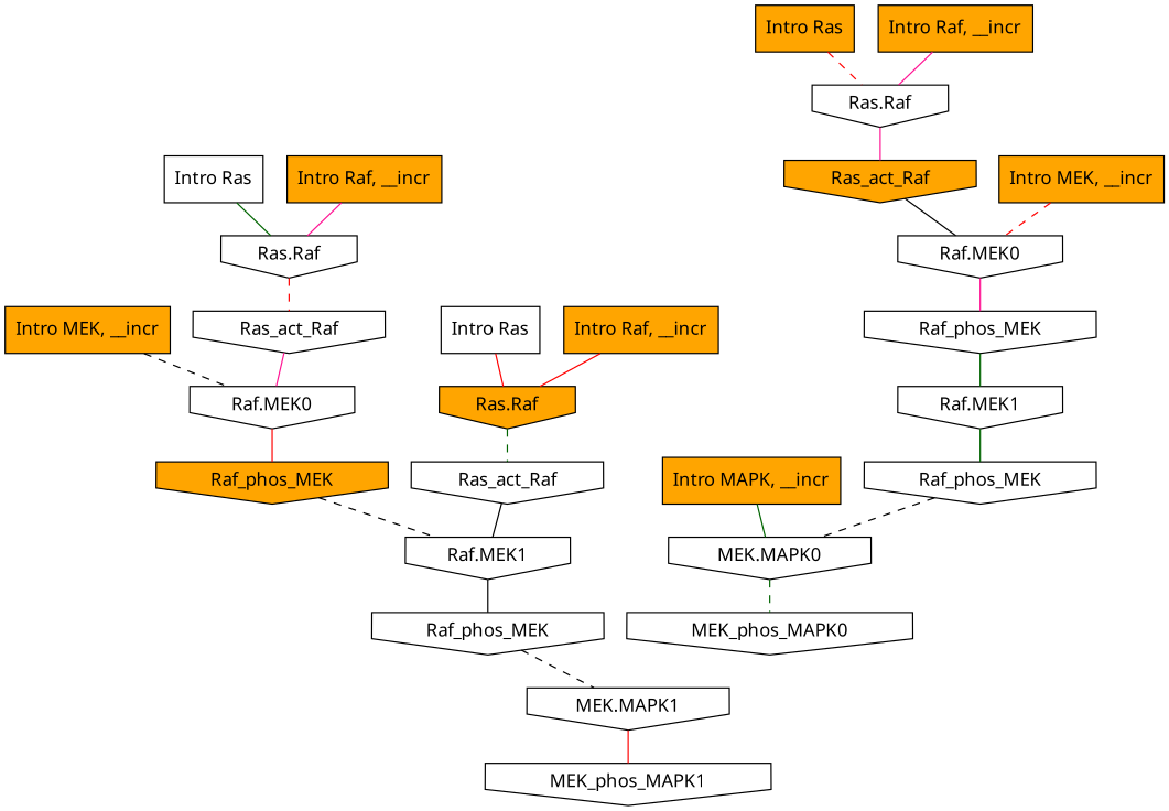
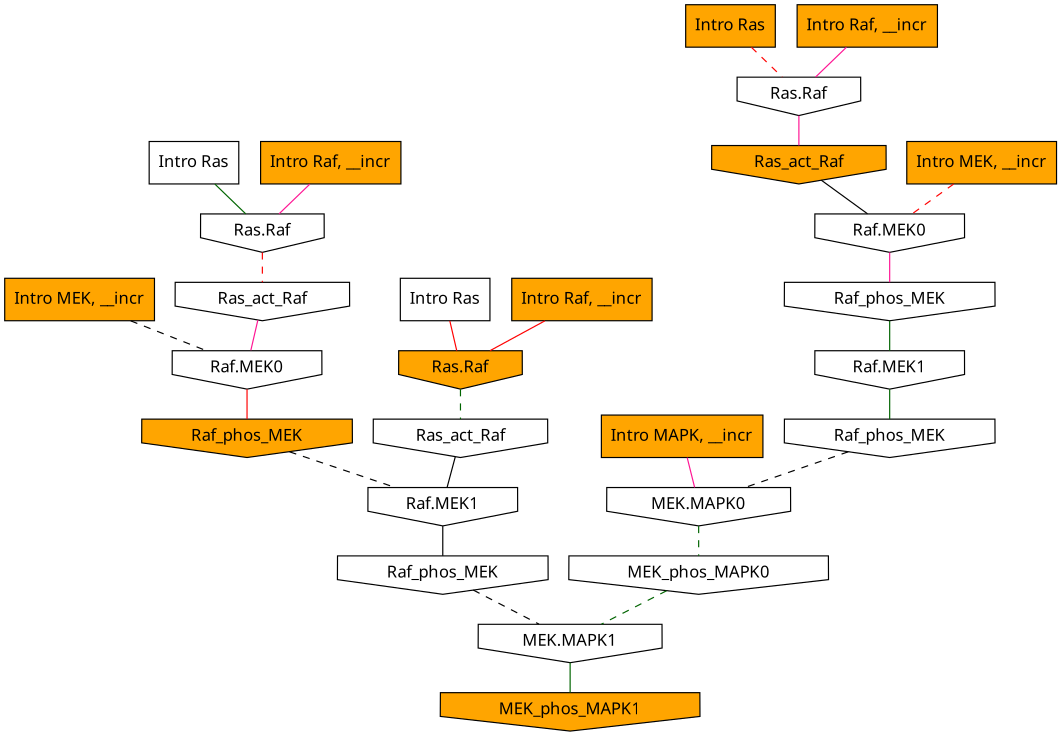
  digraph {
    rankdir=TB
    ranksep=0.30
    node [fillcolor=white fontname="CMU Serif" shape=invhouse style=filled]
    edge [color=darkgreen dir=none fontname="CMU Serif" style=solid]
    n1 [label="Intro Ras" shape=rectangle]
    n2 [label="Ras.Raf"]
    n3 [label=Ras_act_Raf]
    n4 [label="Intro Ras" shape=rectangle]
    n5 [fillcolor=orange label="Ras.Raf"]
    n6 [label=Ras_act_Raf]
    n7 [fillcolor=orange label="Intro Ras" shape=rectangle]
    n8 [label="Ras.Raf"]
    n9 [fillcolor=orange label=Ras_act_Raf]
    n10 [fillcolor=orange label="Intro Raf, __incr" shape=rectangle]
    n11 [fillcolor=orange label="Intro Raf, __incr" shape=rectangle]
    n12 [fillcolor=orange label="Intro Raf, __incr" shape=rectangle]
    n13 [fillcolor=orange label="Intro MEK, __incr" shape=rectangle]
    n14 [label="Raf.MEK0"]
    n15 [label=Raf_phos_MEK]
    n16 [fillcolor=orange label="Intro MEK, __incr" shape=rectangle]
    n17 [label="Raf.MEK0"]
    n18 [fillcolor=orange label=Raf_phos_MEK]
    n19 [fillcolor=orange label="Intro MAPK, __incr" shape=rectangle]
    n20 [label="MEK.MAPK0"]
    n21 [label=MEK_phos_MAPK0]
    n22 [label="Raf.MEK1"]
    n23 [label=Raf_phos_MEK]
    n24 [label="Raf.MEK1"]
    n25 [label=Raf_phos_MEK]
    n26 [label="MEK.MAPK1"]
-   n27 [label=MEK_phos_MAPK1]
+   n27 [fillcolor=orange label=MEK_phos_MAPK1]
    n1 -> n2
    n2 -> n3 [color=red style=dashed]
    n3 -> n17 [color=deeppink]
    n4 -> n5 [color=red]
    n5 -> n6 [style=dashed]
    n6 -> n22 [color=black]
    n7 -> n8 [color=red style=dashed]
    n8 -> n9 [color=deeppink]
    n9 -> n14 [color=black]
    n10 -> n2 [color=deeppink]
    n11 -> n8 [color=deeppink]
    n12 -> n5 [color=red]
    n13 -> n14 [color=red style=dashed]
    n14 -> n15 [color=deeppink]
    n15 -> n24
    n16 -> n17 [color=black style=dashed]
    n17 -> n18 [color=red]
    n18 -> n22 [color=black style=dashed]
-   n19 -> n20
+   n19 -> n20 [color=deeppink]
    n20 -> n21 [style=dashed]
+   n21 -> n26 [style=dashed]
    n22 -> n23 [color=black]
    n23 -> n26 [color=black style=dashed]
    n24 -> n25
    n25 -> n20 [color=black style=dashed]
-   n26 -> n27 [color=red]
+   n26 -> n27
  }
